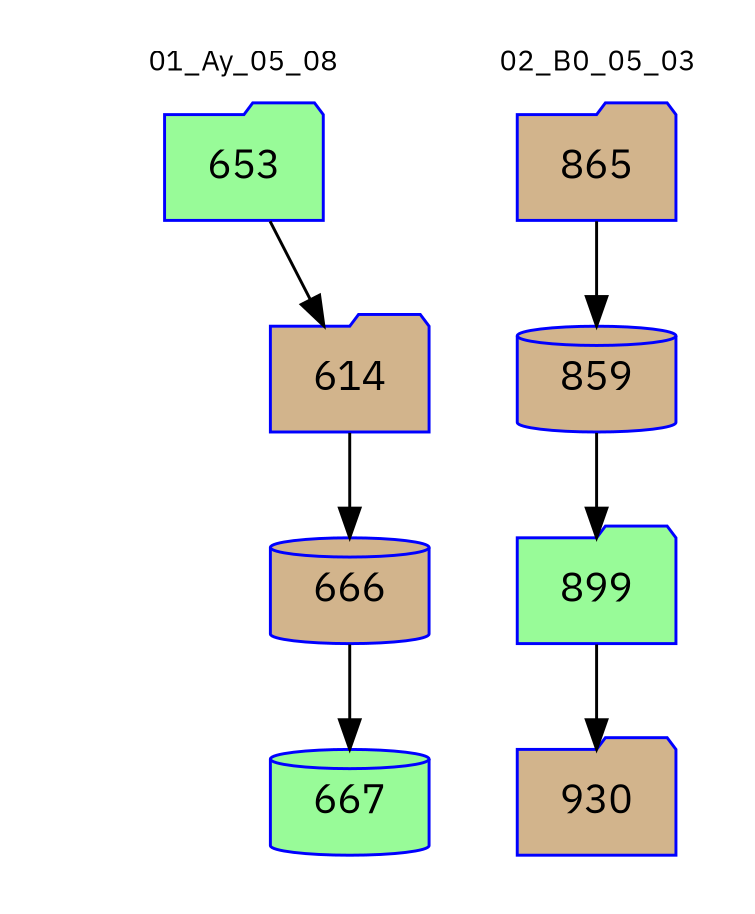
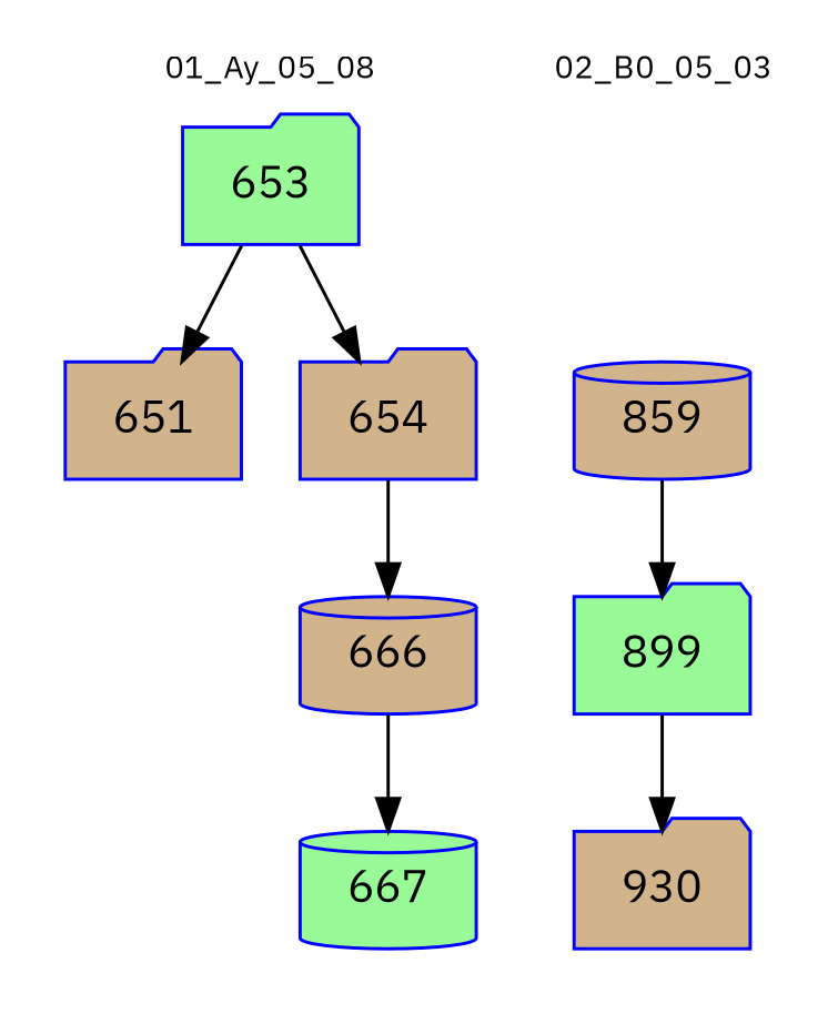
  digraph {
    fontname="IBM Plex Sans"
    node [color=blue fillcolor=tan fontname="IBM Plex Sans" shape=folder style=filled]
    edge [color=black fontname="IBM Plex Sans"]
    n1 [fillcolor=palegreen label=653]
-   n3 [label=614]
+   n2 [label=651]
+   n3 [label=654]
    n4 [label=666 shape=cylinder]
    n5 [fillcolor=palegreen label=667 shape=cylinder]
-   n6 [label=865]
    n7 [label=859 shape=cylinder]
    n8 [fillcolor=palegreen label=899]
    n9 [label=930]
    subgraph cluster_1 {
      color=white
      fontsize=10
      label="01_Ay_05_08"
      n1
+     n2
      n3
      n4
      n5
    }
    subgraph cluster_2 {
      color=white
      fontsize=10
      label="02_B0_05_03"
-     n6
      n7
      n8
      n9
    }
+   n1 -> n2
    n1 -> n3
    n3 -> n4
    n4 -> n5
-   n6 -> n7
    n7 -> n8
    n8 -> n9
  }
